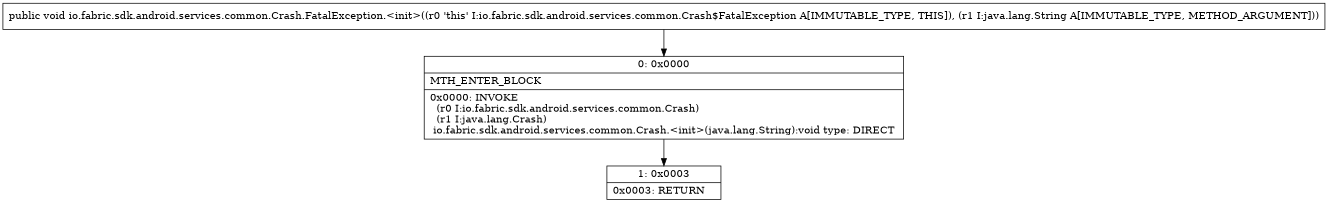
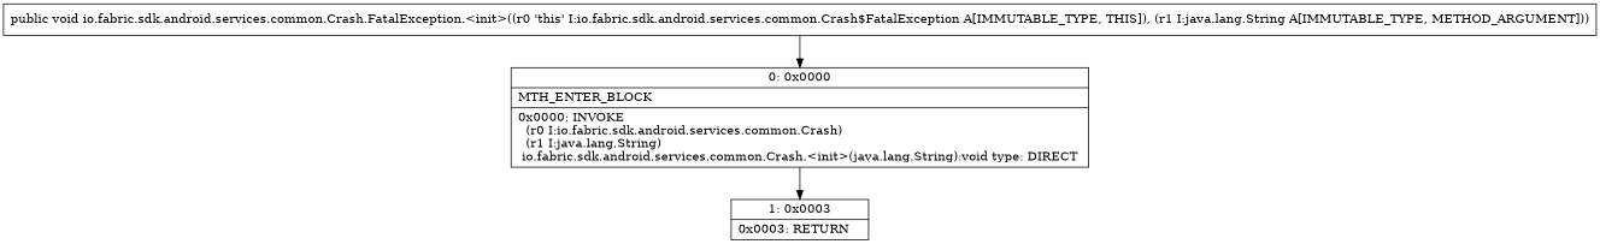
  digraph {
    node [shape=record]
-   n1 [label="{0\:\ 0x0000|MTH_ENTER_BLOCK\l|0x0000: INVOKE  \l  (r0 I:io.fabric.sdk.android.services.common.Crash)\l  (r1 I:java.lang.Crash)\l io.fabric.sdk.android.services.common.Crash.\<init\>(java.lang.String):void type: DIRECT \l}"]
+   n1 [label="{0\:\ 0x0000|MTH_ENTER_BLOCK\l|0x0000: INVOKE  \l  (r0 I:io.fabric.sdk.android.services.common.Crash)\l  (r1 I:java.lang.String)\l io.fabric.sdk.android.services.common.Crash.\<init\>(java.lang.String):void type: DIRECT \l}"]
    n2 [label="{1\:\ 0x0003|0x0003: RETURN   \l}"]
    n3 [label="{public void io.fabric.sdk.android.services.common.Crash.FatalException.\<init\>((r0 'this' I:io.fabric.sdk.android.services.common.Crash$FatalException A[IMMUTABLE_TYPE, THIS]), (r1 I:java.lang.String A[IMMUTABLE_TYPE, METHOD_ARGUMENT])) }"]
    n1 -> n2
    n3 -> n1
  }
